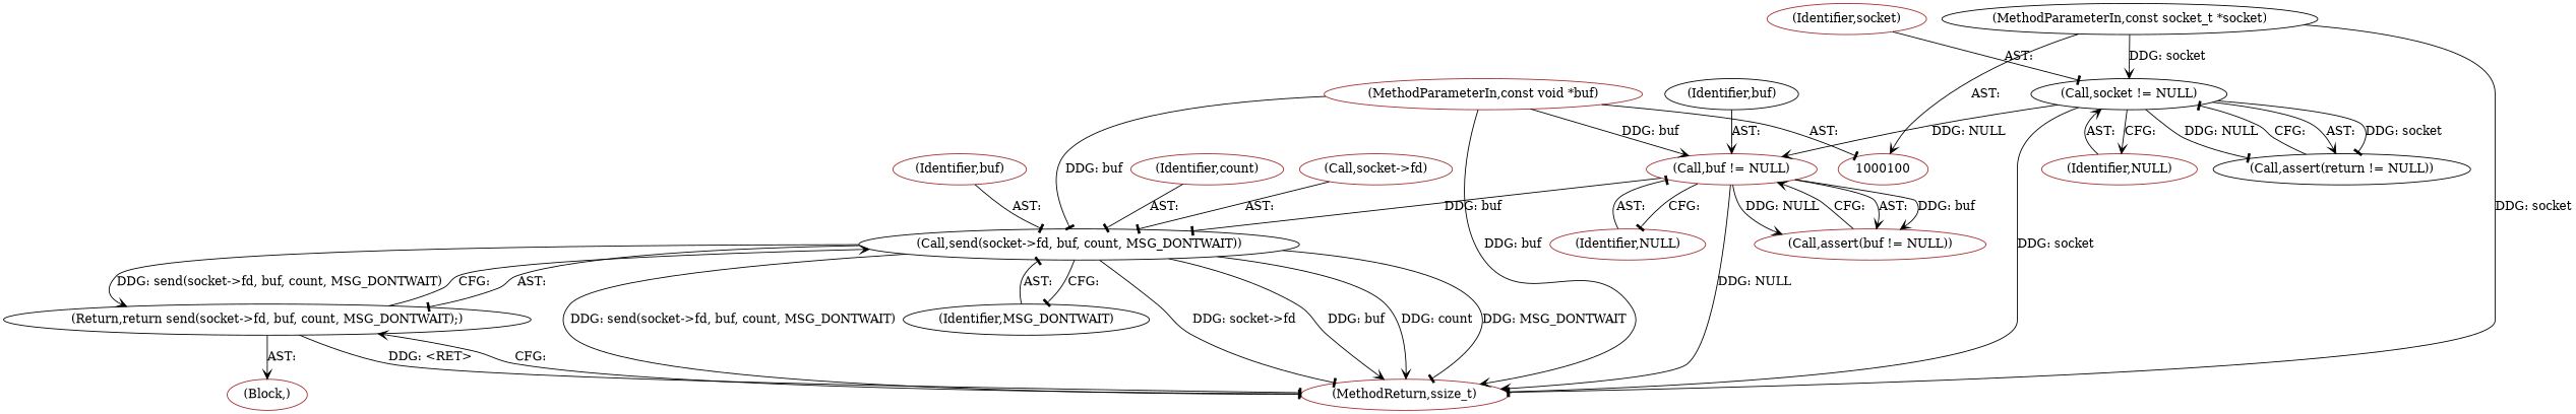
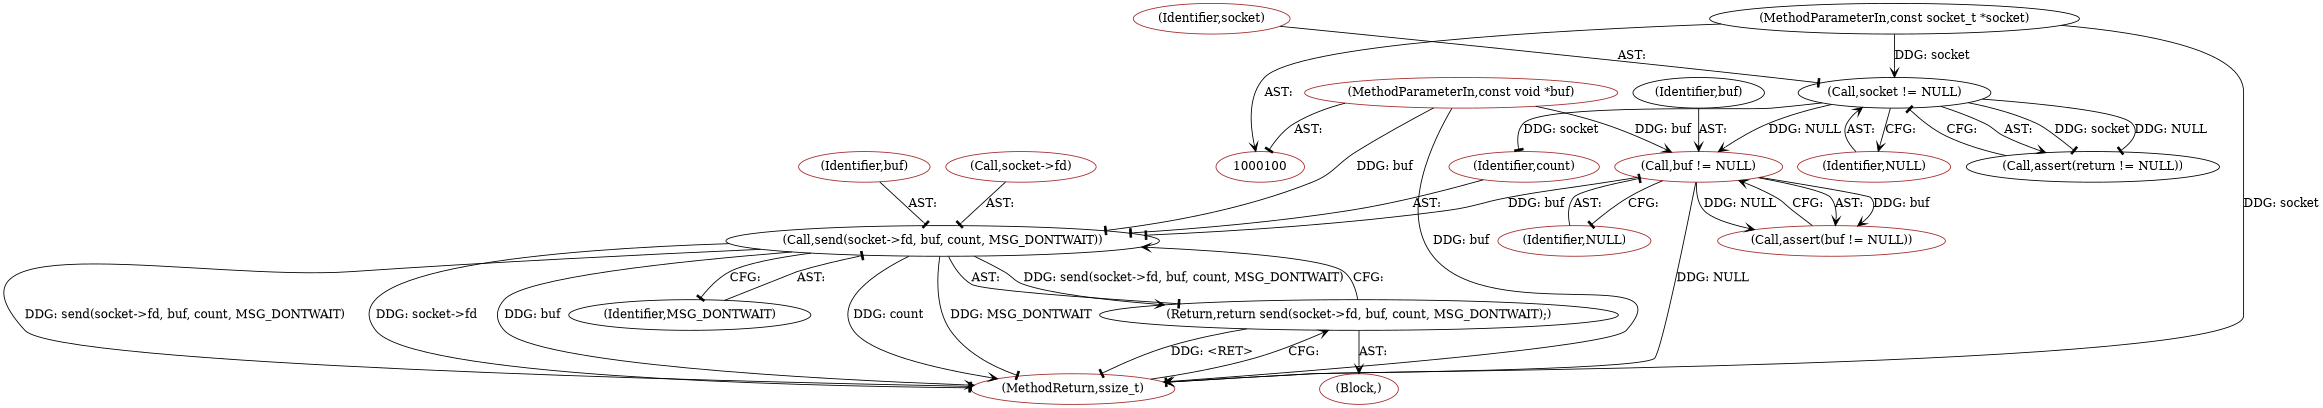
  digraph {
    node [color=brown]
    edge [arrowhead=tee]
    n1 [color=black label="(Call,send(socket->fd, buf, count, MSG_DONTWAIT))"]
    n2 [color=black label="(Return,return send(socket->fd, buf, count, MSG_DONTWAIT);)"]
    n3 [label="(MethodReturn,ssize_t)"]
    n4 [color=black label="(Identifier,MSG_DONTWAIT)"]
    n5 [label="(Block,)"]
    n6 [label="(Call,buf != NULL)"]
    n7 [label="(Call,assert(buf != NULL))"]
    n8 [label="(Identifier,NULL)"]
    n9 [label="(MethodParameterIn,const void *buf)"]
    1000100
    n11 [color=black label="(Call,socket != NULL)"]
    n12 [color=black label="(Call,assert(return != NULL))"]
    n13 [label="(Identifier,NULL)"]
    n14 [color=black label="(MethodParameterIn,const socket_t *socket)"]
    n15 [label="(Identifier,socket)"]
    n16 [label="(Identifier,count)"]
    n17 [label="(Call,socket->fd)"]
    n18 [color=black label="(Identifier,buf)"]
    n19 [label="(Identifier,buf)"]
    n1 -> n2 [label="AST: "]
    n1 -> n2 [arrowhead=vee label="DDG: send(socket->fd, buf, count, MSG_DONTWAIT)"]
    n1 -> n3 [label="DDG: send(socket->fd, buf, count, MSG_DONTWAIT)"]
    n1 -> n3 [label="DDG: socket->fd"]
    n1 -> n3 [arrowhead=vee label="DDG: buf"]
    n1 -> n3 [arrowhead=vee label="DDG: count"]
    n1 -> n3 [label="DDG: MSG_DONTWAIT"]
    n1 -> n4 [label="CFG: "]
    n2 -> n1 [arrowhead=vee label="CFG: "]
    n2 -> n3 [label="DDG: <RET>"]
    n2 -> n5 [arrowhead=vee label="AST: "]
    n3 -> n2 [arrowhead=vee label="CFG: "]
    n4 -> n1 [label="AST: "]
    n6 -> n1 [label="DDG: buf"]
    n6 -> n3 [arrowhead=vee label="DDG: NULL"]
    n6 -> n7 [arrowhead=vee label="AST: "]
    n6 -> n7 [arrowhead=vee label="DDG: buf"]
    n6 -> n7 [arrowhead=vee label="DDG: NULL"]
    n6 -> n8 [label="CFG: "]
    n7 -> n6 [arrowhead=vee label="CFG: "]
    n8 -> n6 [label="AST: "]
    n9 -> n1 [label="DDG: buf"]
    n9 -> n3 [arrowhead=vee label="DDG: buf"]
    n9 -> n6 [arrowhead=vee label="DDG: buf"]
    n9 -> 1000100 [label="AST: "]
-   n11 -> n3 [label="DDG: socket"]
+   n11 -> n16 [label="DDG: socket"]
    n11 -> n6 [arrowhead=vee label="DDG: NULL"]
    n11 -> n12 [arrowhead=vee label="AST: "]
    n11 -> n12 [label="DDG: socket"]
    n11 -> n12 [label="DDG: NULL"]
    n11 -> n13 [arrowhead=vee label="CFG: "]
    n12 -> n11 [label="CFG: "]
    n13 -> n11 [arrowhead=vee label="AST: "]
    n14 -> n3 [label="DDG: socket"]
    n14 -> 1000100 [arrowhead=vee label="AST: "]
    n14 -> n11 [arrowhead=vee label="DDG: socket"]
    n15 -> n11 [label="AST: "]
    n16 -> n1 [label="AST: "]
    n17 -> n1 [label="AST: "]
    n18 -> n6 [arrowhead=vee label="AST: "]
    n19 -> n1 [label="AST: "]
  }
